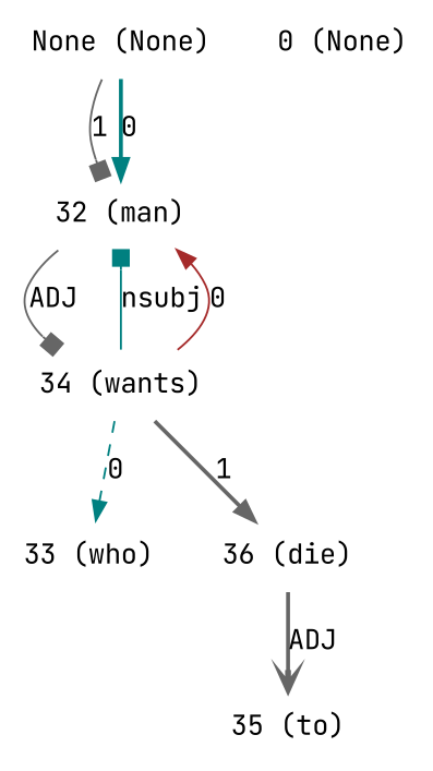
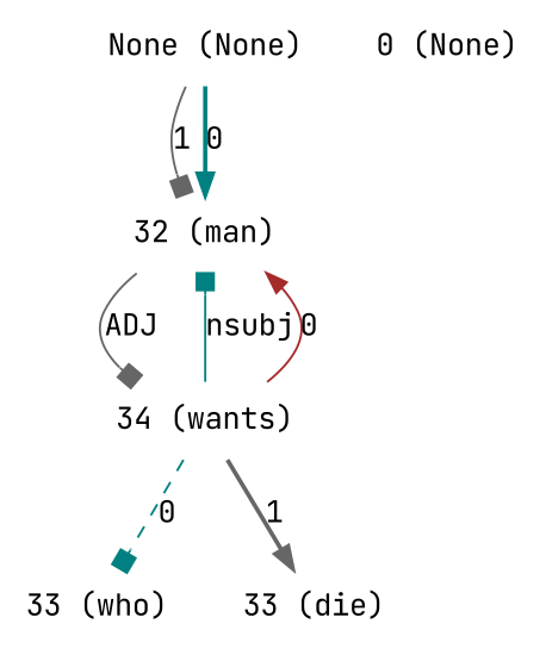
  digraph {
    fontname="JetBrains Mono"
    node [fontname="JetBrains Mono" shape=plaintext]
    edge [arrowhead=box color=gray40 dir=forward fontname="JetBrains Mono" style=solid]
    n1 [label="None (None)"]
    n2 [label="32 (man)"]
    n3 [label="34 (wants)"]
    n4 [label="33 (who)"]
-   n5 [label="36 (die)"]
+   n5 [label="33 (die)"]
    n6 [label="0 (None)"]
-   n7 [label="35 (to)"]
    n1 -> n2 [label=1]
    n1 -> n2 [arrowhead=normal color=teal label=0 style=bold]
    n2 -> n3 [label=ADJ]
    n3 -> n2 [color=teal label=nsubj]
    n3 -> n2 [arrowhead=normal color=brown label=0]
-   n3 -> n4 [arrowhead=normal color=teal label=0 style=dashed]
+   n3 -> n4 [color=teal label=0 style=dashed]
    n3 -> n5 [arrowhead=normal label=1 style=bold]
-   n5 -> n7 [arrowhead=vee label=ADJ style=bold]
  }
